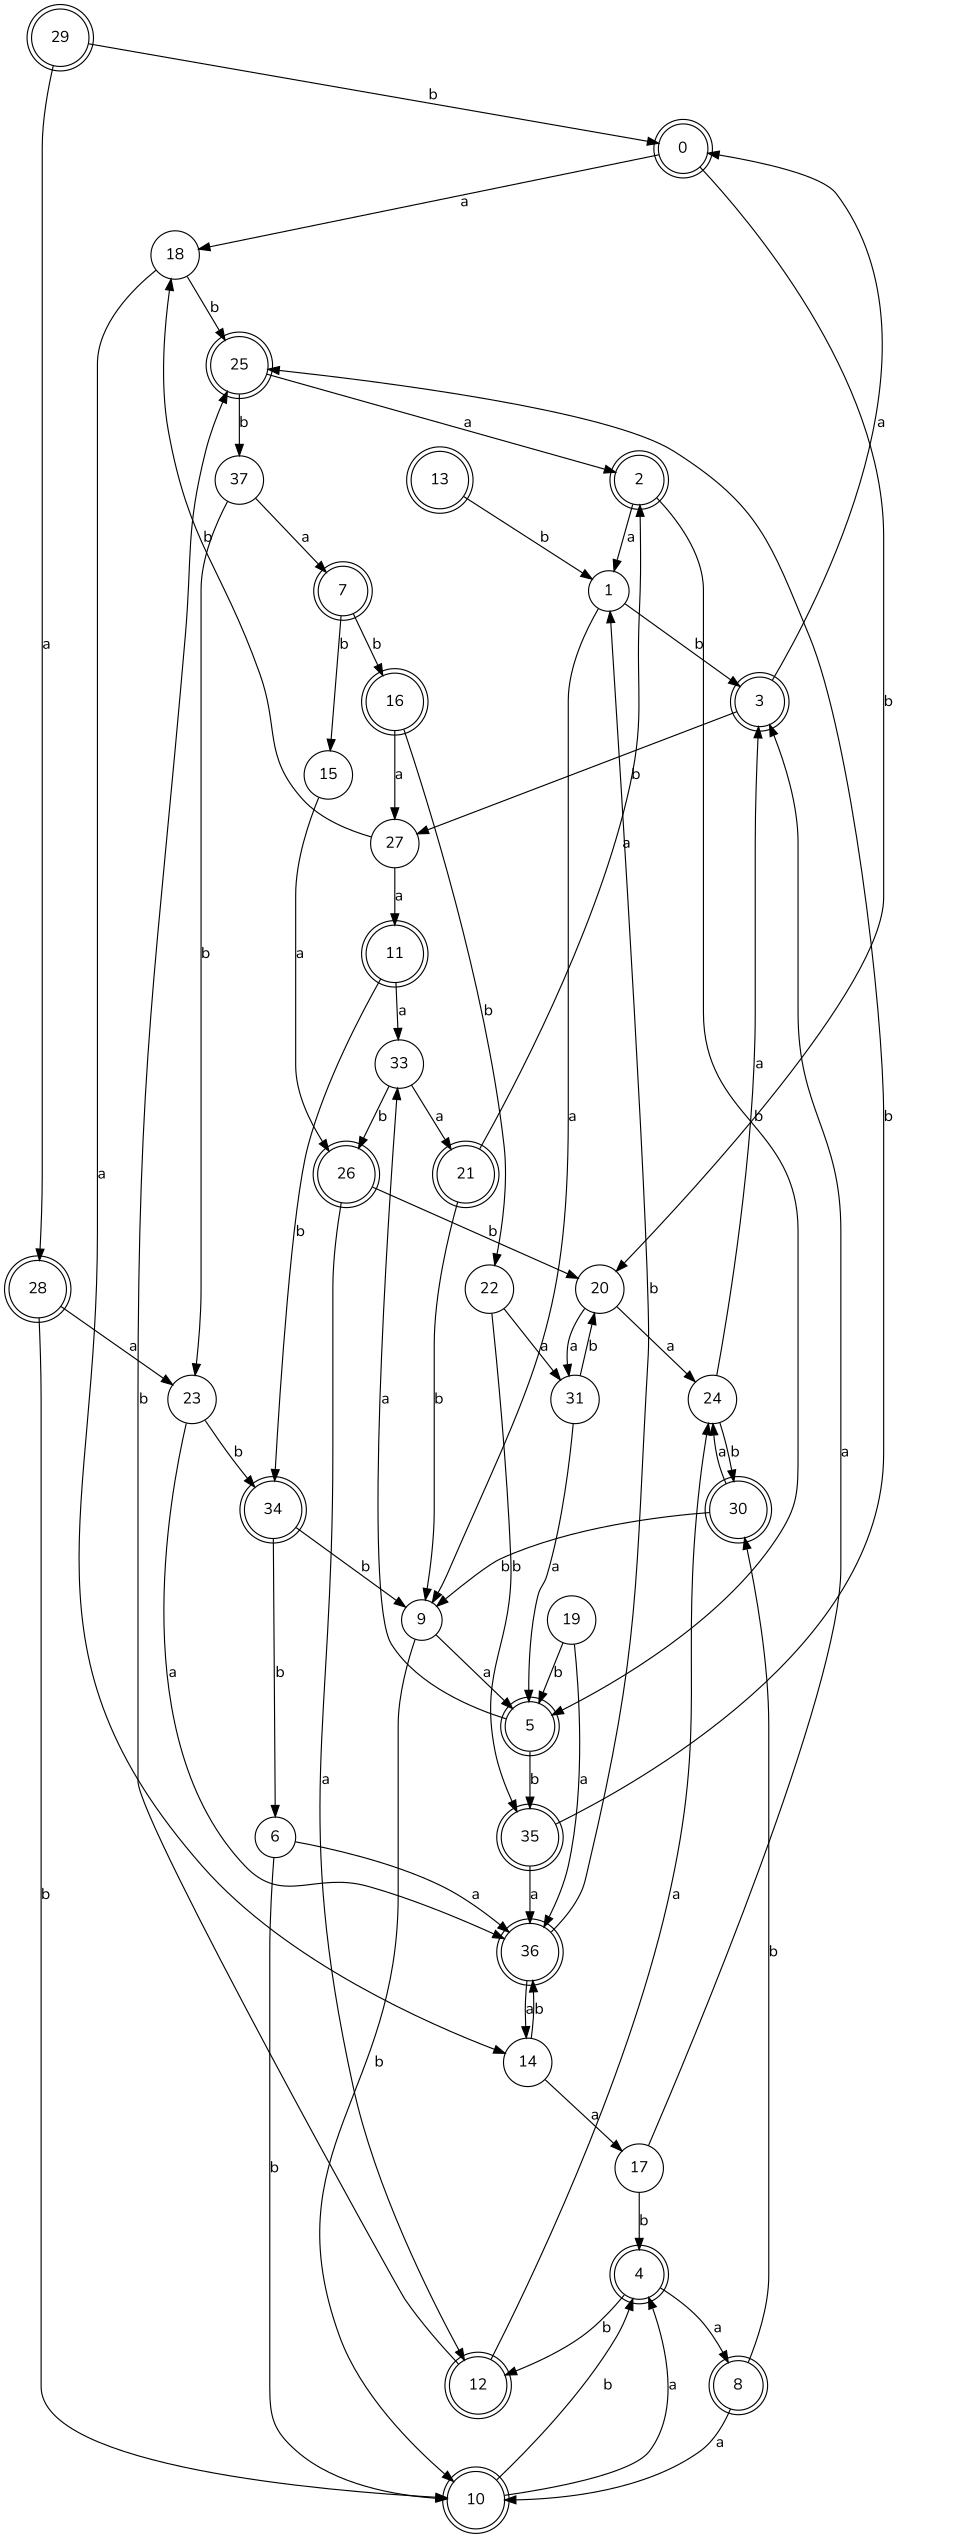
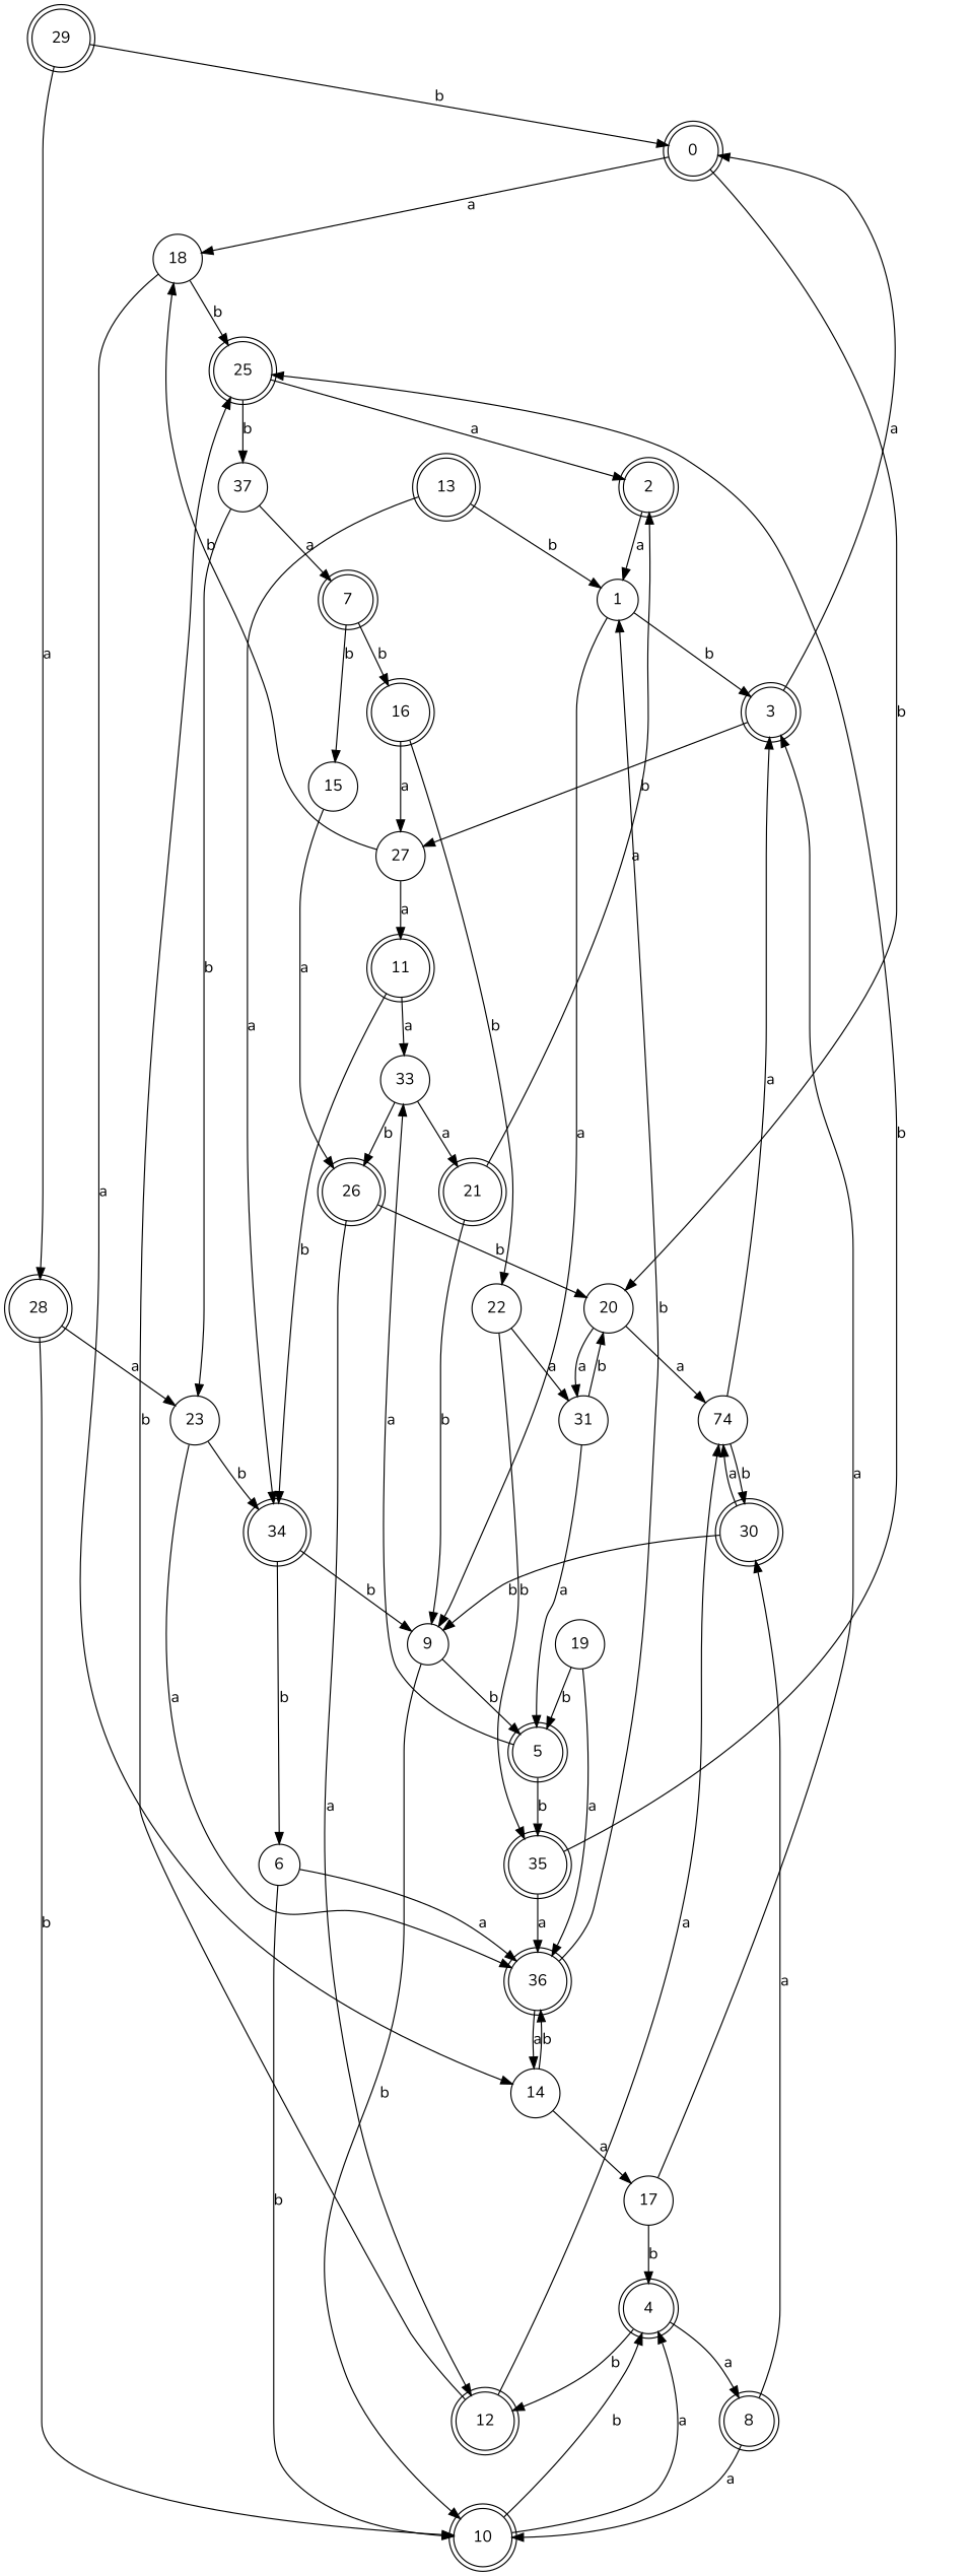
  digraph {
    fontname=Nunito
    rankdir=TB
    node [color=black fillcolor=white fontname=Nunito shape=doublecircle style="rounded,filled"]
    edge [fontname=Nunito]
    n1 [label=0]
    n2 [label=18 shape=circle style=filled]
    n3 [label=20 shape=circle style=filled]
    n4 [label=25]
    n5 [label=14 shape=circle style=filled]
-   n6 [label=24 shape=circle style=filled]
+   n6 [label=74 shape=circle style=filled]
    n7 [label=31 shape=circle style=filled]
    n8 [label=1 shape=circle style=filled]
    n9 [label=3]
    n10 [label=9 shape=circle style=filled]
    n11 [label=27 shape=circle style=filled]
    n12 [label=5]
    n13 [label=10]
    n14 [label=2]
    n15 [label=33 shape=circle style=filled]
    n16 [label=35]
    n17 [label=11]
    n18 [label=4]
    n19 [label=8]
    n20 [label=12]
    n21 [label=30]
    n22 [label=26]
    n23 [label=21]
    n24 [label=36]
    n25 [label=6 shape=circle style=filled]
    n26 [label=7]
    n27 [label=15 shape=circle style=filled]
    n28 [label=16]
    n29 [label=22 shape=circle style=filled]
    n30 [label=34]
    n31 [label=37 shape=circle style=filled]
    n32 [label=13]
    n33 [label=17 shape=circle style=filled]
    n34 [label=19 shape=circle style=filled]
    n35 [label=23 shape=circle style=filled]
    n36 [label=28]
    n37 [label=29]
    n1 -> n2 [label=a]
    n1 -> n3 [label=b]
    n2 -> n4 [label=b]
    n2 -> n5 [label=a]
    n3 -> n6 [label=a]
    n3 -> n7 [label=a]
    n4 -> n14 [label=a]
    n4 -> n31 [label=b]
    n5 -> n24 [label=b]
    n5 -> n33 [label=a]
    n6 -> n9 [label=a]
    n6 -> n21 [label=b]
    n7 -> n3 [label=b]
    n7 -> n12 [label=a]
    n8 -> n9 [label=b]
    n8 -> n10 [label=a]
    n9 -> n1 [label=a]
    n9 -> n11 [label=b]
-   n10 -> n12 [label=a]
+   n10 -> n12 [label=b]
    n10 -> n13 [label=b]
    n11 -> n2 [label=b]
    n11 -> n17 [label=a]
    n12 -> n15 [label=a]
    n12 -> n16 [label=b]
    n13 -> n18 [label=a]
    n13 -> n18 [label=b]
    n14 -> n8 [label=a]
-   n14 -> n12 [label=b]
    n15 -> n22 [label=b]
    n15 -> n23 [label=a]
    n16 -> n4 [label=b]
    n16 -> n24 [label=a]
    n17 -> n15 [label=a]
    n17 -> n30 [label=b]
    n18 -> n19 [label=a]
    n18 -> n20 [label=b]
    n19 -> n13 [label=a]
-   n19 -> n21 [label=b]
+   n19 -> n21 [label=a]
    n20 -> n4 [label=b]
    n20 -> n6 [label=a]
    n21 -> n6 [label=a]
    n21 -> n10 [label=b]
    n22 -> n3 [label=b]
    n22 -> n20 [label=a]
    n23 -> n10 [label=b]
    n23 -> n14 [label=a]
    n24 -> n5 [label=a]
    n24 -> n8 [label=b]
    n25 -> n13 [label=b]
    n25 -> n24 [label=a]
    n26 -> n27 [label=b]
    n26 -> n28 [label=b]
    n27 -> n22 [label=a]
    n28 -> n11 [label=a]
    n28 -> n29 [label=b]
    n29 -> n7 [label=a]
    n29 -> n16 [label=b]
    n30 -> n10 [label=b]
    n30 -> n25 [label=b]
    n31 -> n26 [label=a]
    n31 -> n35 [label=b]
    n32 -> n8 [label=b]
+   n32 -> n30 [label=a]
    n33 -> n9 [label=a]
    n33 -> n18 [label=b]
    n34 -> n12 [label=b]
    n34 -> n24 [label=a]
    n35 -> n24 [label=a]
    n35 -> n30 [label=b]
    n36 -> n13 [label=b]
    n36 -> n35 [label=a]
    n37 -> n1 [label=b]
    n37 -> n36 [label=a]
  }
